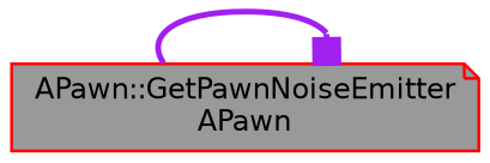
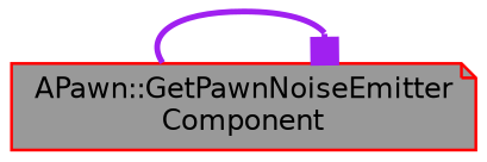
  digraph {
    rankdir=LR
-   n1 [color=red fillcolor=grey60 fontcolor=black fontname=Helvetica fontsize=10 height=0.2 label="APawn::GetPawnNoiseEmitter\lAPawn" shape=note style=filled width=0.4]
+   n1 [color=red fillcolor=grey60 fontcolor=black fontname=Helvetica fontsize=10 height=0.2 label="APawn::GetPawnNoiseEmitter\lComponent" shape=note style=filled width=0.4]
    n1 -> n1 [color=purple fontname=Helvetica fontsize=10 labelfontname=Helvetica labelfontsize=10 style=bold arrowhead=box]
  }
